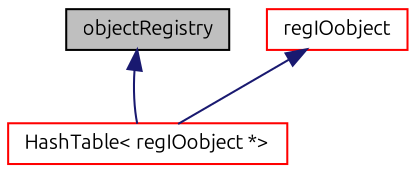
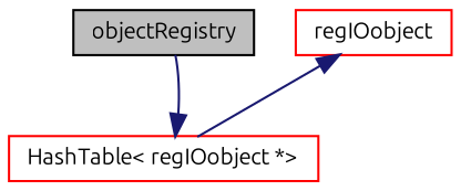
  digraph {
    fontname=Ubuntu
    node [color=red fontname=Ubuntu fontsize=10 shape=record]
    edge [color=midnightblue dir=back fontname=Ubuntu fontsize=10 labelfontname=Helvetica labelfontsize=10 style=solid]
    n1 [color=black fillcolor=grey75 fontcolor=black height=0.2 label=objectRegistry style=filled width=0.4]
    n2 [height=0.2 label=regIOobject width=0.4]
    n3 [height=0.2 label="HashTable\< regIOobject *\>" width=0.4]
    n2 -> n3
-   n1 -> n3
+   n3 -> n1
  }
